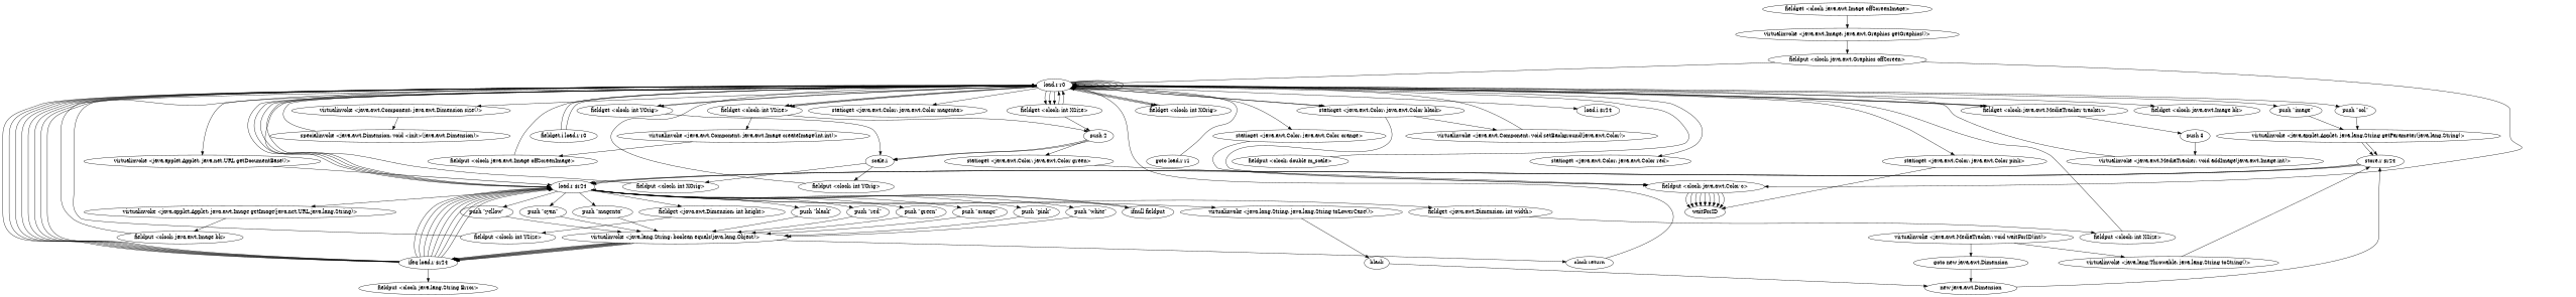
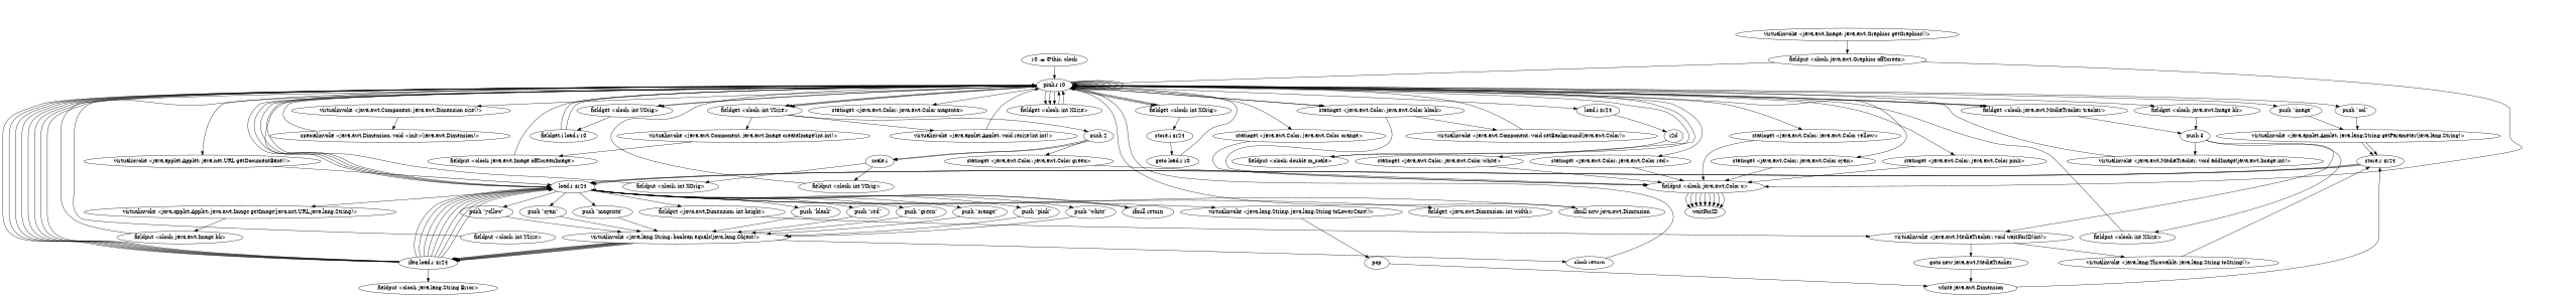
  digraph {
-   "load.r r0"
+   "r0 := @this: clock"
+   "load.r r0" [label="pink.r r0"]
    "push \"image\""
    "load.r $r24"
    "virtualinvoke <java.applet.Applet: java.net.URL getDocumentBase()>"
    "fieldget <clock: java.awt.MediaTracker tracker>"
    "fieldget <clock: java.awt.Image bk>"
    "virtualinvoke <java.awt.Component: java.awt.Dimension size()>"
    "fieldget <clock: int XSize>"
    "fieldget <clock: int YSize>"
    "fieldget <clock: int XOrig>"
    "fieldget <clock: int YOrig>"
    "load.i $r24"
    "staticget <java.awt.Color: java.awt.Color black>"
    "push \"col\""
    "staticget <java.awt.Color: java.awt.Color red>"
+   "staticget <java.awt.Color: java.awt.Color yellow>"
+   "staticget <java.awt.Color: java.awt.Color cyan>"
    "staticget <java.awt.Color: java.awt.Color magenta>"
    "staticget <java.awt.Color: java.awt.Color orange>"
    "staticget <java.awt.Color: java.awt.Color pink>"
+   "staticget <java.awt.Color: java.awt.Color white>"
    "virtualinvoke <java.applet.Applet: java.lang.String getParameter(java.lang.String)>"
+   "ifnull new java.awt.Dimension"
    "virtualinvoke <java.applet.Applet: java.awt.Image getImage(java.net.URL,java.lang.String)>"
    "fieldget <java.awt.Dimension: int width>"
    "fieldget <java.awt.Dimension: int height>"
-   "ifnull return" [label="ifnull fieldput"]
+   "ifnull return"
    "virtualinvoke <java.lang.String: java.lang.String toLowerCase()>"
    "push \"red\""
    "push \"green\""
    "push \"yellow\""
    "push \"cyan\""
    "push \"magenta\""
    "push \"black\""
    "push \"orange\""
    "push \"pink\""
    "push \"white\""
    n39 [label="push 3"]
    "specialinvoke <java.awt.Dimension: void <init>(java.awt.Dimension)>"
    "push 2"
+   "virtualinvoke <java.applet.Applet: void resize(int,int)>"
    "virtualinvoke <java.awt.Component: java.awt.Image createImage(int,int)>"
+   "store.i $r24"
    n45 [label="fieldget.i load.r r0"]
-   "fieldget <clock: java.awt.Image offScreenImage>"
+   i2d
    "virtualinvoke <java.awt.Image: java.awt.Graphics getGraphics()>"
    "virtualinvoke <java.awt.Component: void setBackground(java.awt.Color)>"
    "fieldput <clock: java.awt.Color c>"
    "staticget <java.awt.Color: java.awt.Color green>"
    "store.r $r24"
    "fieldput <clock: java.awt.Image bk>"
    "fieldput <clock: int XSize>"
    "fieldput <clock: int YSize>"
-   pop [label=black]
+   pop
    "virtualinvoke <java.lang.String: boolean equals(java.lang.Object)>"
    "virtualinvoke <java.awt.MediaTracker: void addImage(java.awt.Image,int)>"
    "virtualinvoke <java.awt.MediaTracker: void waitForID(int)>"
-   "goto new java.awt.Dimension"
+   "goto new java.awt.Dimension" [label="goto new java.awt.MediaTracker"]
    "virtualinvoke <java.lang.Throwable: java.lang.String toString()>"
-   "new java.awt.Dimension"
+   "new java.awt.Dimension" [label="white java.awt.Dimension"]
    n63 [label="scale.i"]
    "fieldput <clock: int XOrig>"
    "fieldput <clock: int YOrig>"
    "fieldput <clock: java.awt.Image offScreenImage>"
-   "goto load.r r0" [label="goto load.r r1"]
+   "goto load.r r0"
    "fieldput <clock: double m_scale>"
    "fieldput <clock: java.awt.Graphics offScreen>"
    n70 [label=waitForID]
    "ifeq load.r $r24"
    n72 [label="clock return"]
    "fieldput <clock: java.lang.String Error>"
+   "r0 := @this: clock" -> "load.r r0"
    "load.r r0" -> "load.r r0"
    "load.r r0" -> "load.r r0"
    "load.r r0" -> "load.r r0"
    "load.r r0" -> "load.r r0"
    "load.r r0" -> "load.r r0"
    "load.r r0" -> "load.r r0"
    "load.r r0" -> "load.r r0"
    "load.r r0" -> "load.r r0"
    "load.r r0" -> "push \"image\""
    "load.r r0" -> "load.r $r24"
    "load.r r0" -> "load.r $r24"
    "load.r r0" -> "load.r $r24"
    "load.r r0" -> "virtualinvoke <java.applet.Applet: java.net.URL getDocumentBase()>"
    "load.r r0" -> "fieldget <clock: java.awt.MediaTracker tracker>"
    "load.r r0" -> "fieldget <clock: java.awt.MediaTracker tracker>"
    "load.r r0" -> "fieldget <clock: java.awt.Image bk>"
    "load.r r0" -> "virtualinvoke <java.awt.Component: java.awt.Dimension size()>"
    "load.r r0" -> "fieldget <clock: int XSize>"
    "load.r r0" -> "fieldget <clock: int XSize>"
    "load.r r0" -> "fieldget <clock: int XSize>"
    "load.r r0" -> "fieldget <clock: int YSize>"
    "load.r r0" -> "fieldget <clock: int YSize>"
    "load.r r0" -> "fieldget <clock: int YSize>"
    "load.r r0" -> "fieldget <clock: int XOrig>"
    "load.r r0" -> "fieldget <clock: int XOrig>"
    "load.r r0" -> "fieldget <clock: int YOrig>"
    "load.r r0" -> "fieldget <clock: int YOrig>"
    "load.r r0" -> "load.i $r24"
    "load.r r0" -> "staticget <java.awt.Color: java.awt.Color black>"
    "load.r r0" -> "staticget <java.awt.Color: java.awt.Color black>"
    "load.r r0" -> "push \"col\""
    "load.r r0" -> "staticget <java.awt.Color: java.awt.Color red>"
+   "load.r r0" -> "staticget <java.awt.Color: java.awt.Color yellow>"
+   "load.r r0" -> "staticget <java.awt.Color: java.awt.Color cyan>"
    "load.r r0" -> "staticget <java.awt.Color: java.awt.Color magenta>"
    "load.r r0" -> "staticget <java.awt.Color: java.awt.Color orange>"
    "load.r r0" -> "staticget <java.awt.Color: java.awt.Color pink>"
+   "load.r r0" -> "staticget <java.awt.Color: java.awt.Color white>"
    "push \"image\"" -> "virtualinvoke <java.applet.Applet: java.lang.String getParameter(java.lang.String)>"
    "load.r $r24" -> "load.r r0"
+   "load.r $r24" -> "ifnull new java.awt.Dimension"
    "load.r $r24" -> "virtualinvoke <java.applet.Applet: java.awt.Image getImage(java.net.URL,java.lang.String)>"
    "load.r $r24" -> "fieldget <java.awt.Dimension: int width>"
    "load.r $r24" -> "fieldget <java.awt.Dimension: int height>"
    "load.r $r24" -> "ifnull return"
    "load.r $r24" -> "virtualinvoke <java.lang.String: java.lang.String toLowerCase()>"
    "load.r $r24" -> "push \"red\""
    "load.r $r24" -> "push \"green\""
    "load.r $r24" -> "push \"yellow\""
    "load.r $r24" -> "push \"cyan\""
    "load.r $r24" -> "push \"magenta\""
    "load.r $r24" -> "push \"black\""
    "load.r $r24" -> "push \"orange\""
    "load.r $r24" -> "push \"pink\""
    "load.r $r24" -> "push \"white\""
    "virtualinvoke <java.applet.Applet: java.net.URL getDocumentBase()>" -> "load.r $r24"
    "fieldget <clock: java.awt.MediaTracker tracker>" -> "load.r r0"
    "fieldget <clock: java.awt.MediaTracker tracker>" -> n39
+   "fieldget <clock: java.awt.Image bk>" -> n39
    "virtualinvoke <java.awt.Component: java.awt.Dimension size()>" -> "specialinvoke <java.awt.Dimension: void <init>(java.awt.Dimension)>"
    "fieldget <clock: int XSize>" -> "load.r r0"
    "fieldget <clock: int XSize>" -> "load.r r0"
-   "fieldget <clock: int XSize>" -> "push 2"
    "fieldget <clock: int YSize>" -> "push 2"
+   "fieldget <clock: int YSize>" -> "virtualinvoke <java.applet.Applet: void resize(int,int)>"
    "fieldget <clock: int YSize>" -> "virtualinvoke <java.awt.Component: java.awt.Image createImage(int,int)>"
    "fieldget <clock: int XOrig>" -> "load.r r0"
-   "fieldget <clock: int YOrig>" -> n63
+   "fieldget <clock: int XOrig>" -> "store.i $r24"
+   "fieldget <clock: int YOrig>" -> n45
+   "load.i $r24" -> i2d
    "staticget <java.awt.Color: java.awt.Color black>" -> "virtualinvoke <java.awt.Component: void setBackground(java.awt.Color)>"
    "staticget <java.awt.Color: java.awt.Color black>" -> "fieldput <clock: java.awt.Color c>"
    "push \"col\"" -> "virtualinvoke <java.applet.Applet: java.lang.String getParameter(java.lang.String)>"
+   "staticget <java.awt.Color: java.awt.Color red>" -> "fieldput <clock: java.awt.Color c>"
+   "staticget <java.awt.Color: java.awt.Color yellow>" -> "fieldput <clock: java.awt.Color c>"
+   "staticget <java.awt.Color: java.awt.Color cyan>" -> "fieldput <clock: java.awt.Color c>"
    "staticget <java.awt.Color: java.awt.Color orange>" -> "fieldput <clock: java.awt.Color c>"
-   "staticget <java.awt.Color: java.awt.Color pink>" -> n70
+   "staticget <java.awt.Color: java.awt.Color pink>" -> "fieldput <clock: java.awt.Color c>"
+   "staticget <java.awt.Color: java.awt.Color white>" -> "fieldput <clock: java.awt.Color c>"
    "virtualinvoke <java.applet.Applet: java.lang.String getParameter(java.lang.String)>" -> "store.r $r24"
    "virtualinvoke <java.applet.Applet: java.lang.String getParameter(java.lang.String)>" -> "store.r $r24"
+   "ifnull new java.awt.Dimension" -> "load.r r0"
    "virtualinvoke <java.applet.Applet: java.awt.Image getImage(java.net.URL,java.lang.String)>" -> "fieldput <clock: java.awt.Image bk>"
-   "fieldget <java.awt.Dimension: int width>" -> "fieldput <clock: int XSize>"
-   "fieldget <java.awt.Dimension: int height>" -> "fieldput <clock: int YSize>"
+   n39 -> "fieldput <clock: int XSize>"
+   "fieldget <java.awt.Dimension: int height>" -> "virtualinvoke <java.awt.MediaTracker: void waitForID(int)>"
    "ifnull return" -> "load.r $r24"
    "virtualinvoke <java.lang.String: java.lang.String toLowerCase()>" -> pop
    "push \"red\"" -> "virtualinvoke <java.lang.String: boolean equals(java.lang.Object)>"
    "push \"green\"" -> "virtualinvoke <java.lang.String: boolean equals(java.lang.Object)>"
    "push \"yellow\"" -> "virtualinvoke <java.lang.String: boolean equals(java.lang.Object)>"
    "push \"cyan\"" -> "virtualinvoke <java.lang.String: boolean equals(java.lang.Object)>"
    "push \"magenta\"" -> "virtualinvoke <java.lang.String: boolean equals(java.lang.Object)>"
    "push \"black\"" -> "virtualinvoke <java.lang.String: boolean equals(java.lang.Object)>"
    "push \"orange\"" -> "virtualinvoke <java.lang.String: boolean equals(java.lang.Object)>"
    "push \"pink\"" -> "virtualinvoke <java.lang.String: boolean equals(java.lang.Object)>"
    "push \"white\"" -> "virtualinvoke <java.lang.String: boolean equals(java.lang.Object)>"
    n39 -> "virtualinvoke <java.awt.MediaTracker: void addImage(java.awt.Image,int)>"
+   n39 -> "virtualinvoke <java.awt.MediaTracker: void waitForID(int)>"
    "specialinvoke <java.awt.Dimension: void <init>(java.awt.Dimension)>" -> "load.r r0"
    "push 2" -> "staticget <java.awt.Color: java.awt.Color green>"
    "push 2" -> n63
    "push 2" -> n63
+   "virtualinvoke <java.applet.Applet: void resize(int,int)>" -> "load.r r0"
    "virtualinvoke <java.awt.Component: java.awt.Image createImage(int,int)>" -> "fieldput <clock: java.awt.Image offScreenImage>"
+   "store.i $r24" -> "goto load.r r0"
    n45 -> "load.r r0"
    n45 -> "load.r r0"
-   "fieldget <clock: java.awt.Image offScreenImage>" -> "virtualinvoke <java.awt.Image: java.awt.Graphics getGraphics()>"
+   i2d -> "fieldput <clock: double m_scale>"
    "virtualinvoke <java.awt.Image: java.awt.Graphics getGraphics()>" -> "fieldput <clock: java.awt.Graphics offScreen>"
    "virtualinvoke <java.awt.Component: void setBackground(java.awt.Color)>" -> "load.r r0"
    "fieldput <clock: java.awt.Color c>" -> n70
    "fieldput <clock: java.awt.Color c>" -> n70
    "fieldput <clock: java.awt.Color c>" -> n70
    "fieldput <clock: java.awt.Color c>" -> n70
    "fieldput <clock: java.awt.Color c>" -> n70
    "fieldput <clock: java.awt.Color c>" -> n70
    "fieldput <clock: java.awt.Color c>" -> n70
    "fieldput <clock: java.awt.Color c>" -> n70
    "fieldput <clock: java.awt.Color c>" -> n70
    "staticget <java.awt.Color: java.awt.Color green>" -> "fieldput <clock: java.awt.Color c>"
    "store.r $r24" -> "load.r $r24"
    "store.r $r24" -> "load.r $r24"
    "store.r $r24" -> "load.r $r24"
    "fieldput <clock: java.awt.Image bk>" -> "load.r r0"
    "fieldput <clock: int XSize>" -> "load.r r0"
    "fieldput <clock: int YSize>" -> "load.r r0"
    pop -> "new java.awt.Dimension"
    "virtualinvoke <java.lang.String: boolean equals(java.lang.Object)>" -> "ifeq load.r $r24"
    "virtualinvoke <java.lang.String: boolean equals(java.lang.Object)>" -> "ifeq load.r $r24"
    "virtualinvoke <java.lang.String: boolean equals(java.lang.Object)>" -> "ifeq load.r $r24"
    "virtualinvoke <java.lang.String: boolean equals(java.lang.Object)>" -> "ifeq load.r $r24"
    "virtualinvoke <java.lang.String: boolean equals(java.lang.Object)>" -> "ifeq load.r $r24"
    "virtualinvoke <java.lang.String: boolean equals(java.lang.Object)>" -> "ifeq load.r $r24"
    "virtualinvoke <java.lang.String: boolean equals(java.lang.Object)>" -> "ifeq load.r $r24"
    "virtualinvoke <java.lang.String: boolean equals(java.lang.Object)>" -> "ifeq load.r $r24"
    "virtualinvoke <java.lang.String: boolean equals(java.lang.Object)>" -> n72
    "virtualinvoke <java.awt.MediaTracker: void addImage(java.awt.Image,int)>" -> "load.r r0"
    "virtualinvoke <java.awt.MediaTracker: void waitForID(int)>" -> "goto new java.awt.Dimension"
    "virtualinvoke <java.awt.MediaTracker: void waitForID(int)>" -> "virtualinvoke <java.lang.Throwable: java.lang.String toString()>"
    "goto new java.awt.Dimension" -> "new java.awt.Dimension"
    "virtualinvoke <java.lang.Throwable: java.lang.String toString()>" -> "store.r $r24"
    "new java.awt.Dimension" -> "store.r $r24"
    n63 -> "fieldput <clock: int XOrig>"
    n63 -> "fieldput <clock: int YOrig>"
    "fieldput <clock: int XOrig>" -> "load.r r0"
    "fieldput <clock: int YOrig>" -> "load.r r0"
    "fieldput <clock: java.awt.Image offScreenImage>" -> "load.r r0"
    "goto load.r r0" -> "load.r r0"
    "fieldput <clock: double m_scale>" -> "load.r r0"
    "fieldput <clock: java.awt.Graphics offScreen>" -> "load.r r0"
    "fieldput <clock: java.awt.Graphics offScreen>" -> "fieldput <clock: java.awt.Color c>"
    "ifeq load.r $r24" -> "load.r r0"
    "ifeq load.r $r24" -> "load.r r0"
    "ifeq load.r $r24" -> "load.r r0"
    "ifeq load.r $r24" -> "load.r r0"
    "ifeq load.r $r24" -> "load.r r0"
    "ifeq load.r $r24" -> "load.r r0"
    "ifeq load.r $r24" -> "load.r r0"
    "ifeq load.r $r24" -> "load.r r0"
    "ifeq load.r $r24" -> "load.r $r24"
    "ifeq load.r $r24" -> "load.r $r24"
    "ifeq load.r $r24" -> "load.r $r24"
    "ifeq load.r $r24" -> "load.r $r24"
    "ifeq load.r $r24" -> "load.r $r24"
    "ifeq load.r $r24" -> "load.r $r24"
    "ifeq load.r $r24" -> "load.r $r24"
    "ifeq load.r $r24" -> "load.r $r24"
    "ifeq load.r $r24" -> "fieldput <clock: java.lang.String Error>"
    n72 -> "load.r r0"
  }
